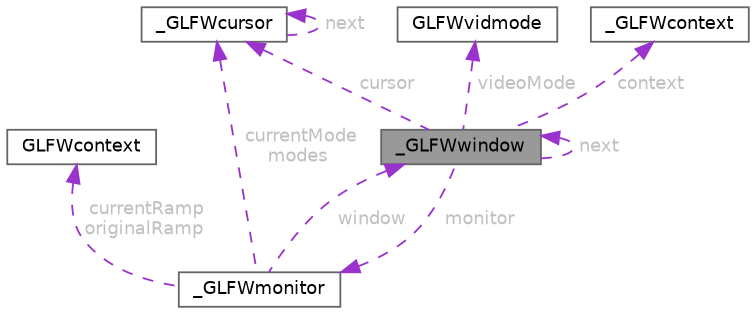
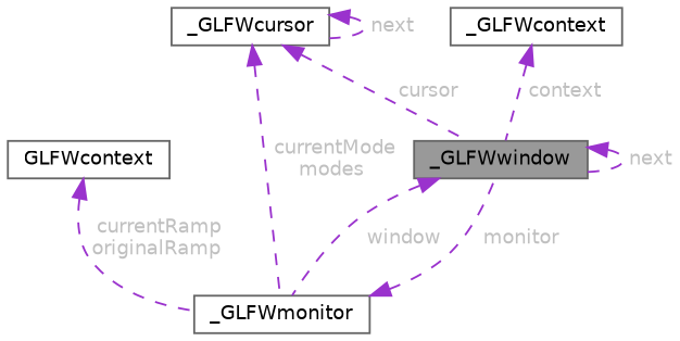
  digraph {
    node [color=gray40 fillcolor=white fontname=Helvetica fontsize=10 shape=box style=filled]
    edge [color=darkorchid3 dir=back fontcolor=grey fontname=Helvetica fontsize=10 labelfontname=Helvetica labelfontsize=10 style=dashed]
    n1 [fillcolor=grey60 fontcolor=black height=0.2 label=_GLFWwindow width=0.4]
    n2 [height=0.2 label=_GLFWmonitor width=0.4]
-   n3 [height=0.2 label=GLFWvidmode width=0.4]
    n4 [height=0.2 label=GLFWcontext width=0.4]
    n5 [height=0.2 label=_GLFWcursor width=0.4]
    n6 [height=0.2 label=_GLFWcontext width=0.4]
    n1 -> n1 [label=" next"]
    n1 -> n2 [label=" window"]
    n2 -> n1 [label=" monitor"]
-   n3 -> n1 [label=" videoMode"]
    n4 -> n2 [label=" currentRamp\noriginalRamp"]
    n5 -> n1 [label=" cursor"]
    n5 -> n2 [label=" currentMode\nmodes"]
    n5 -> n5 [label=" next"]
    n6 -> n1 [label=" context"]
  }
